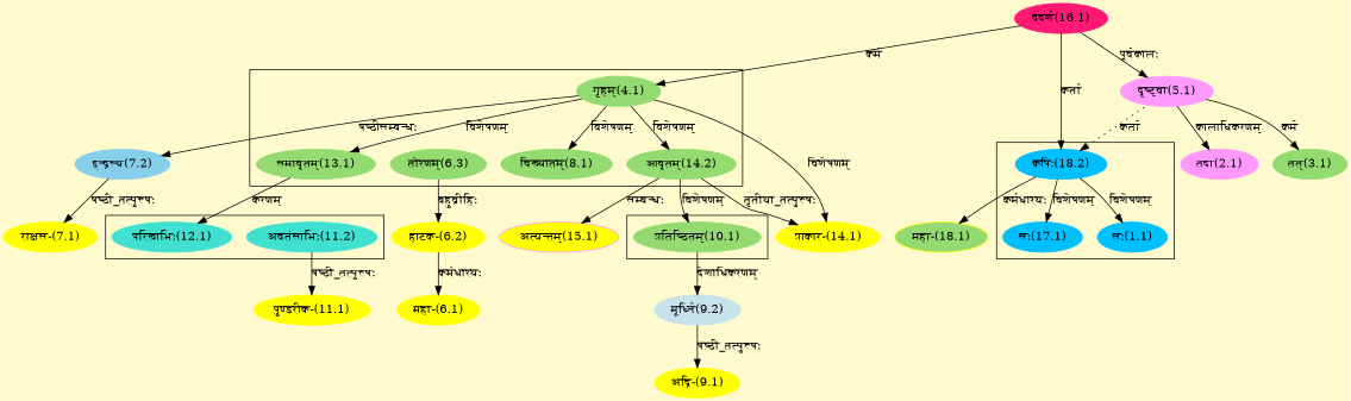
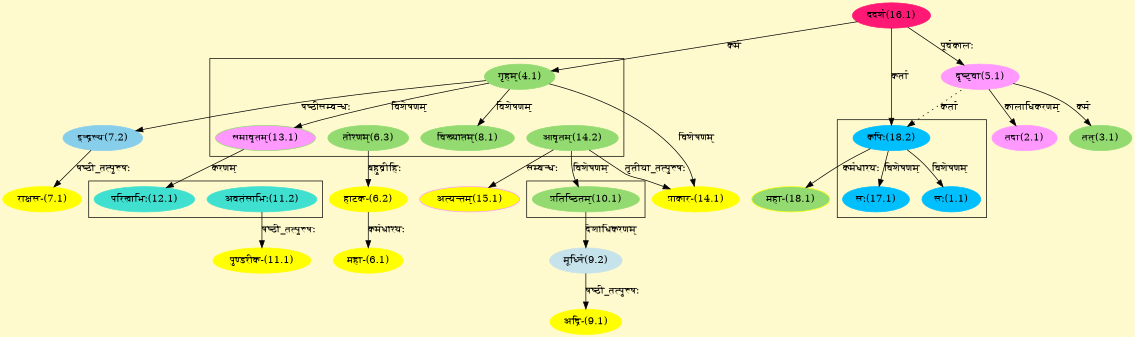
  digraph {
    bgcolor=lemonchiffon1
    compound=true
    rankdir=BT
    node [color="#93DB70" style=filled]
    edge [dir=back]
    n1 [color="#00BFFF" label="सः(1.1)"]
    n2 [color="#00BFFF" label="कपिः(18.2)"]
    n3 [color="#00BFFF" label="सः(17.1)"]
    n4 [label="तोरणम्(6.3)"]
    n5 [label="गृहम्(4.1)"]
    n6 [label="विख्यातम्(8.1)"]
-   n7 [label="समावृतम्(13.1)"]
+   n7 [label="समावृतम्(13.1)" fillcolor="#FF99FF"]
    n8 [label="आवृतम्(14.2)"]
    n9 [label="प्रतिष्ठितम्(10.1)"]
    n10 [color="#40E0D0" label="अवतंसाभिः(11.2)"]
    n11 [color="#40E0D0" label="परिखाभिः(12.1)"]
    n12 [color="#FF99FF" label="दृष्ट्वा(5.1)"]
    n13 [color="#FF1975" label="ददर्श(16.1)"]
    n14 [color="#FF99FF" label="तदा(2.1)"]
    n15 [label="तत्(3.1)"]
    n16 [color="#FFFF00" label="महा-(6.1)"]
    n17 [color="#FFFF00" label="हाटक-(6.2)"]
    n18 [color="#FFFF00" label="राक्षस-(7.1)"]
    n19 [color="#87CEEB" label="इन्द्रस्य(7.2)"]
    n20 [color="#FFFF00" label="अद्रि-(9.1)"]
    n21 [color="#C6E2EB" label="मूर्ध्नि(9.2)"]
    n22 [color="#FFFF00" label="पुण्डरीक-(11.1)"]
    n23 [color="#FFFF00" label="प्राकार-(14.1)"]
    n24 [color="#FF99FF" fillcolor="#FFFF00" label="अत्यन्तम्(15.1)"]
    n25 [color="#FFFF00" fillcolor="#93DB70" label="महा-(18.1)"]
    subgraph cluster_1 {
      n1
      n2
      n3
    }
    subgraph cluster_2 {
      n4
      n5
      n6
      n7
      n8
    }
    subgraph cluster_3 {
      n9
    }
    subgraph cluster_4 {
      n10
      n11
    }
    n1 -> n2 [label="विशेषणम्"]
    n2 -> n12 [label="कर्ता" style=dotted]
    n2 -> n13 [label="कर्ता"]
    n3 -> n2 [label="विशेषणम्"]
    n5 -> n13 [label="कर्म"]
    n6 -> n5 [label="विशेषणम्"]
    n7 -> n5 [label="विशेषणम्"]
-   n8 -> n5 [label="विशेषणम्"]
    n9 -> n8 [label="विशेषणम्"]
    n11 -> n7 [label="करणम्"]
    n12 -> n13 [label="पूर्वकालः"]
    n14 -> n12 [label="कालाधिकरणम्"]
    n15 -> n12 [label="कर्म"]
    n16 -> n17 [label="कर्मधारयः"]
    n17 -> n4 [label="बहुव्रीहिः"]
    n18 -> n19 [label="षष्ठी_तत्पुरुषः"]
    n19 -> n5 [label="षष्ठीसम्बन्धः"]
    n20 -> n21 [label="षष्ठी_तत्पुरुषः"]
    n21 -> n9 [label="देशाधिकरणम्"]
    n22 -> n10 [label="षष्ठी_तत्पुरुषः"]
    n23 -> n5 [label="विशेषणम्"]
    n23 -> n8 [label="तृतीया_तत्पुरुषः"]
    n24 -> n8 [label="सम्बन्धः"]
    n25 -> n2 [label="कर्मधारयः"]
  }
